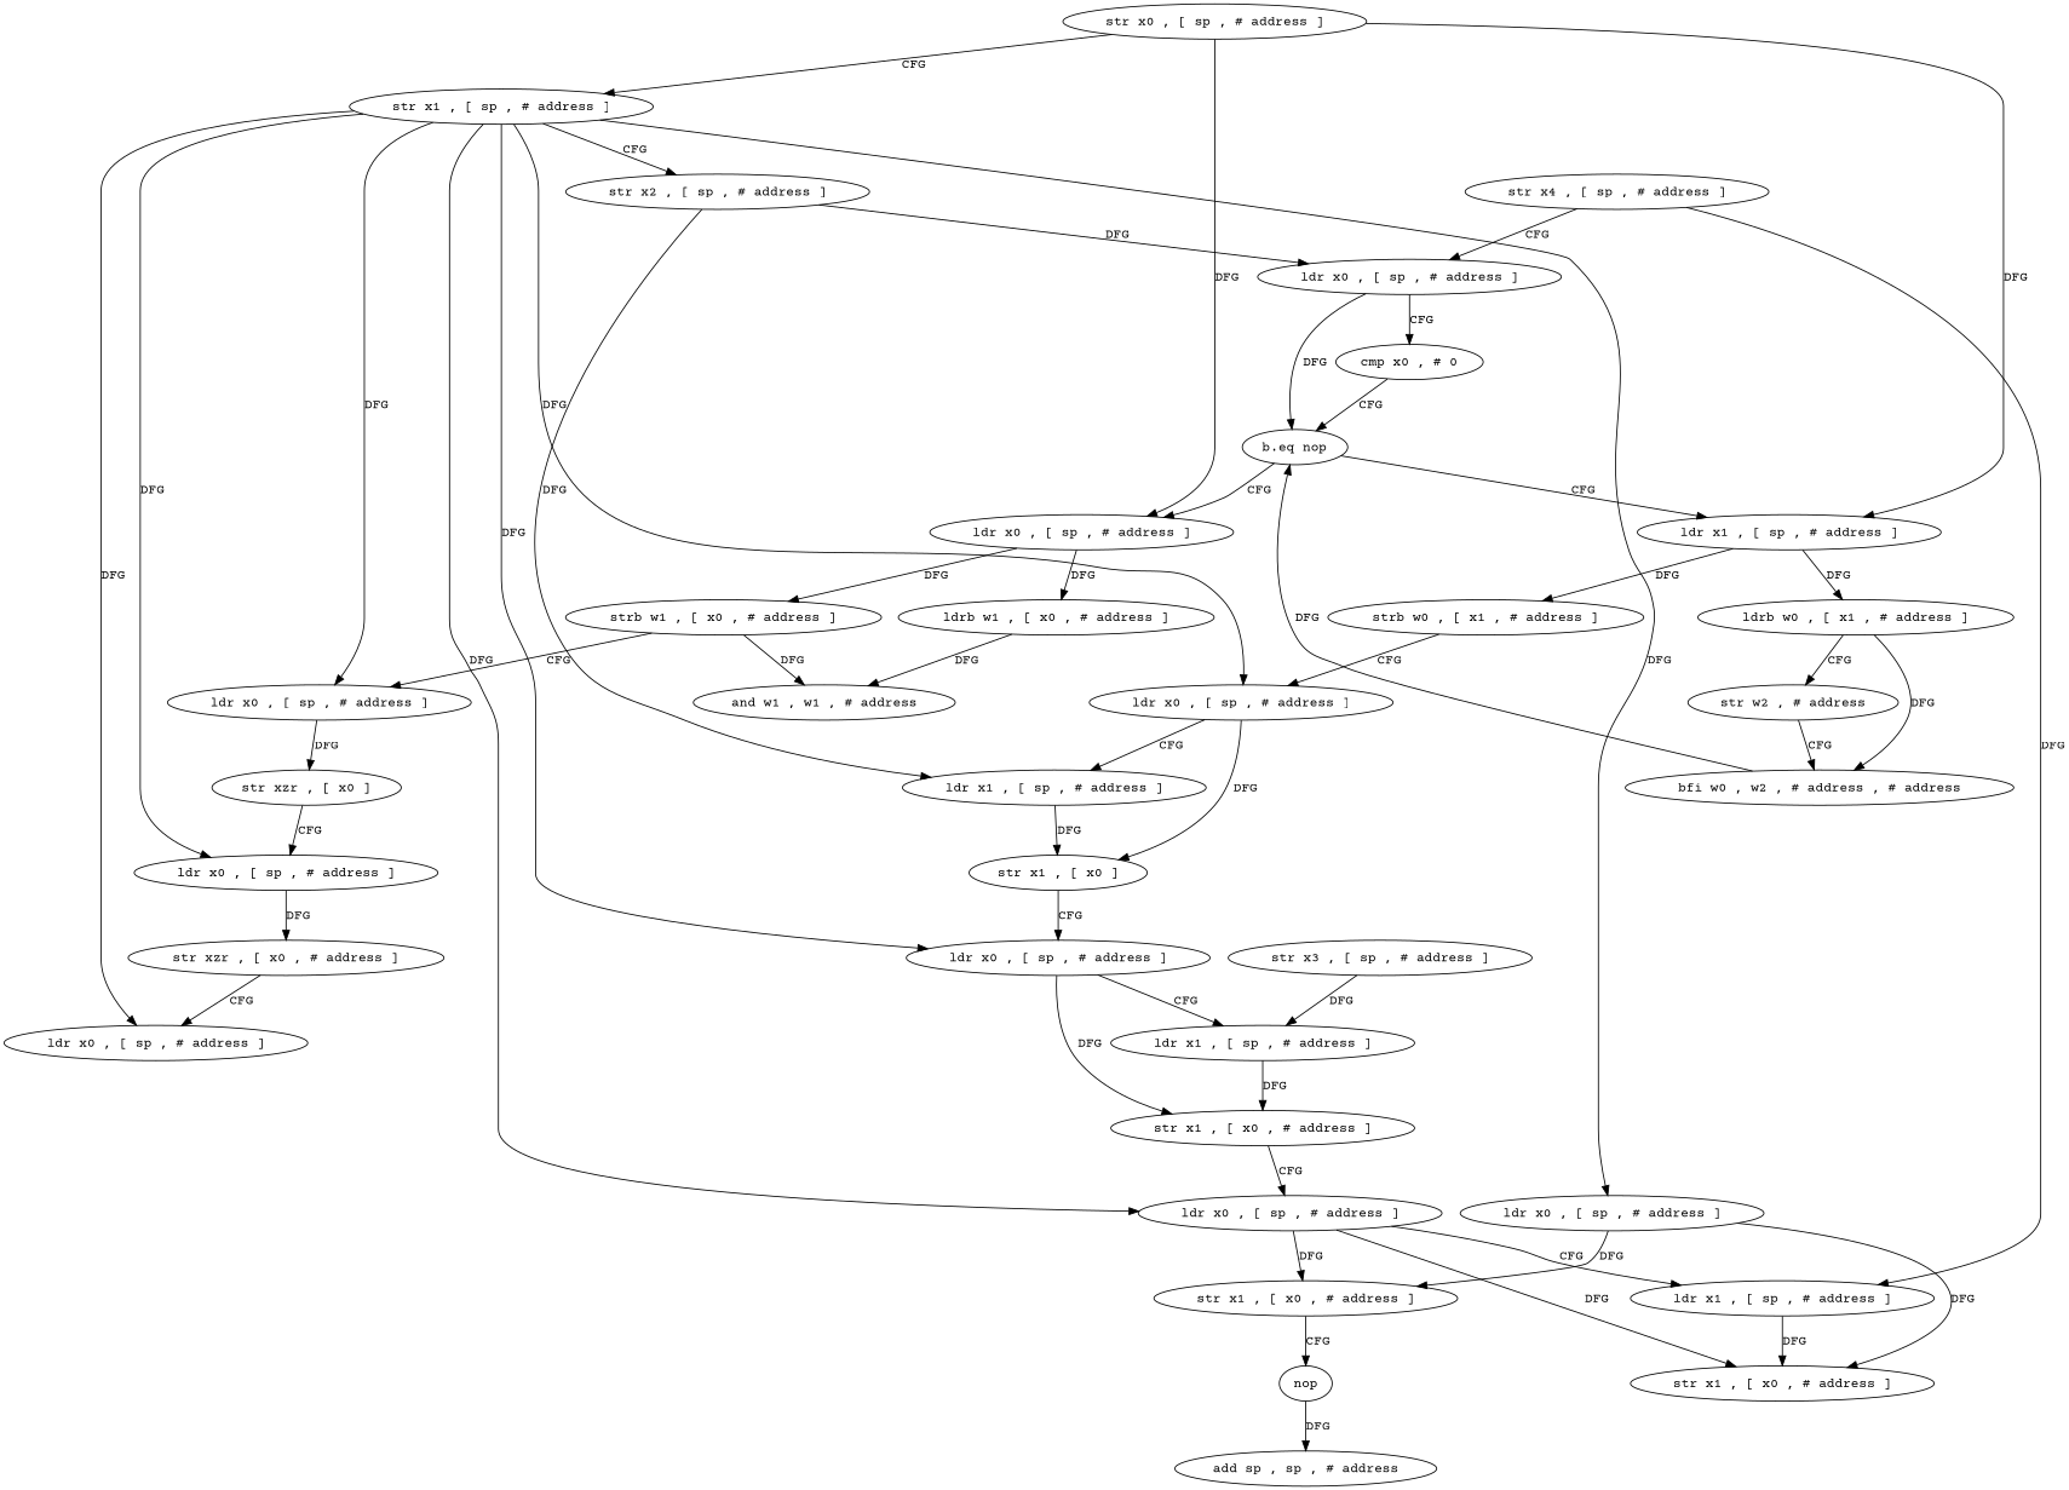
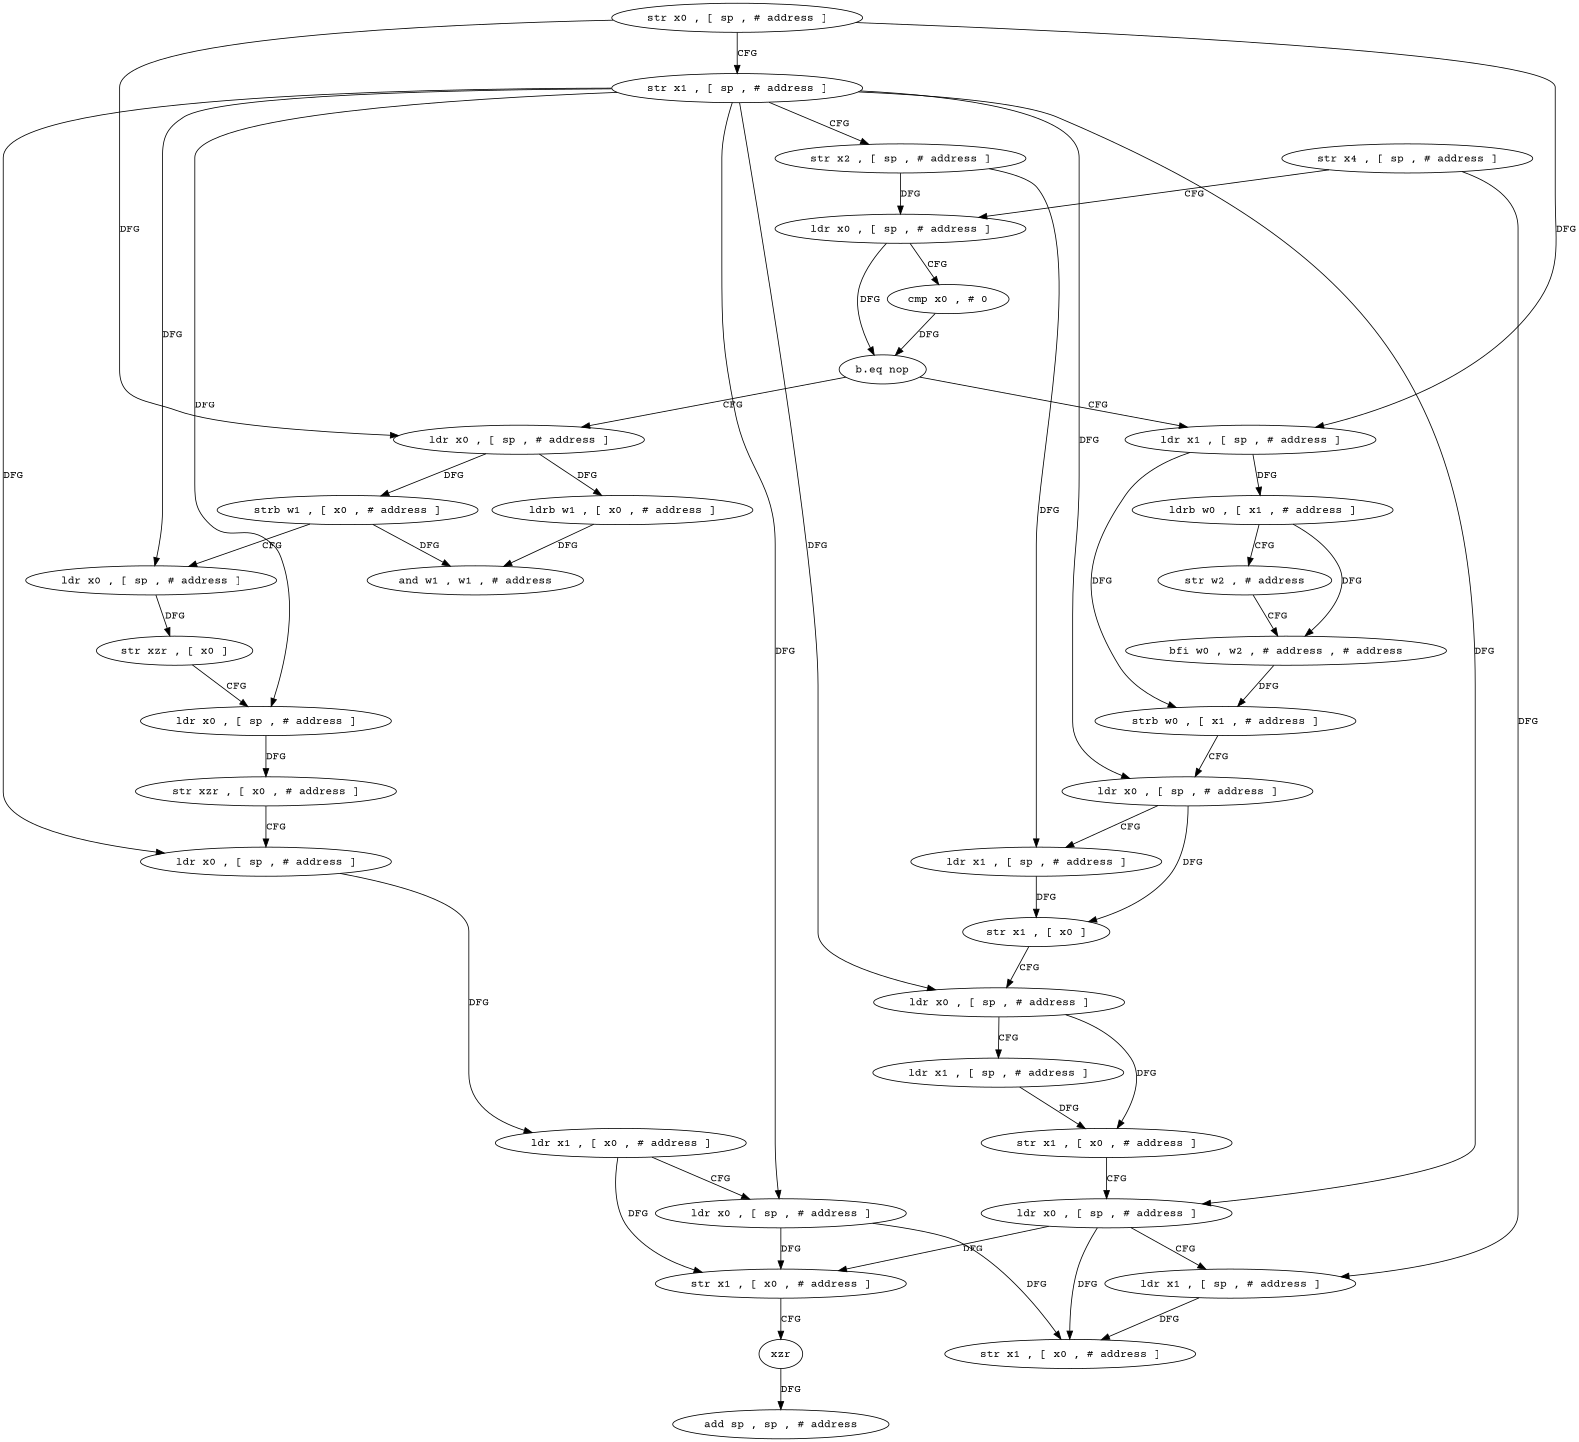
  digraph {
    fontname="Courier Prime"
    node [fontname="Courier Prime"]
    edge [fontname="Courier Prime"]
    n1 [label="str x0 , [ sp , # address ]"]
    n2 [label="str x1 , [ sp , # address ]"]
    n3 [label="ldr x0 , [ sp , # address ]"]
    n4 [label="ldr x1 , [ sp , # address ]"]
    n5 [label="str x2 , [ sp , # address ]"]
    n6 [label="ldr x0 , [ sp , # address ]"]
    n7 [label="ldr x0 , [ sp , # address ]"]
    n8 [label="ldr x0 , [ sp , # address ]"]
    n9 [label="ldr x0 , [ sp , # address ]"]
    n10 [label="ldr x0 , [ sp , # address ]"]
    n11 [label="ldr x0 , [ sp , # address ]"]
    n12 [label="ldr x0 , [ sp , # address ]"]
    n13 [label="ldrb w1 , [ x0 , # address ]"]
    n14 [label="strb w1 , [ x0 , # address ]"]
    n15 [label="ldrb w0 , [ x1 , # address ]"]
    n16 [label="strb w0 , [ x1 , # address ]"]
    n17 [label="ldr x0 , [ sp , # address ]"]
    n18 [label="ldr x1 , [ sp , # address ]"]
    n19 [label="str xzr , [ x0 ]"]
    n20 [label="str xzr , [ x0 , # address ]"]
+   n21 [label="ldr x1 , [ x0 , # address ]"]
    n22 [label="str x1 , [ x0 , # address ]"]
    n23 [label="str x1 , [ x0 , # address ]"]
    n24 [label="str x1 , [ x0 ]"]
    n25 [label="ldr x1 , [ sp , # address ]"]
    n26 [label="str x1 , [ x0 , # address ]"]
    n27 [label="ldr x1 , [ sp , # address ]"]
-   n28 [label="str x3 , [ sp , # address ]"]
    n29 [label="cmp x0 , # 0"]
    n30 [label="b.eq nop"]
    n31 [label="str x4 , [ sp , # address ]"]
    n32 [label="and w1 , w1 , # address"]
    n33 [label="str w2 , # address"]
    n34 [label="bfi w0 , w2 , # address , # address"]
-   n35 [label=nop]
+   n35 [label=xzr]
    n36 [label="add sp , sp , # address"]
    n1 -> n2 [label=CFG]
    n1 -> n3 [label=DFG]
    n1 -> n4 [label=DFG]
    n2 -> n5 [label=CFG]
    n2 -> n6 [label=DFG]
    n2 -> n7 [label=DFG]
    n2 -> n8 [label=DFG]
    n2 -> n9 [label=DFG]
    n2 -> n10 [label=DFG]
    n2 -> n11 [label=DFG]
    n2 -> n12 [label=DFG]
    n3 -> n13 [label=DFG]
    n3 -> n14 [label=DFG]
    n4 -> n15 [label=DFG]
    n4 -> n16 [label=DFG]
    n5 -> n17 [label=DFG]
    n5 -> n18 [label=DFG]
    n6 -> n19 [label=DFG]
    n7 -> n20 [label=DFG]
+   n8 -> n21 [label=DFG]
    n9 -> n22 [label=DFG]
    n9 -> n23 [label=DFG]
    n10 -> n18 [label=CFG]
    n10 -> n24 [label=DFG]
    n11 -> n25 [label=CFG]
    n11 -> n26 [label=DFG]
    n12 -> n22 [label=DFG]
    n12 -> n23 [label=DFG]
    n12 -> n27 [label=CFG]
    n13 -> n32 [label=DFG]
    n14 -> n6 [label=CFG]
    n14 -> n32 [label=DFG]
    n15 -> n33 [label=CFG]
    n15 -> n34 [label=DFG]
    n16 -> n10 [label=CFG]
    n17 -> n29 [label=CFG]
    n17 -> n30 [label=DFG]
    n18 -> n24 [label=DFG]
    n19 -> n7 [label=CFG]
    n20 -> n8 [label=CFG]
+   n21 -> n9 [label=CFG]
+   n21 -> n22 [label=DFG]
    n22 -> n35 [label=CFG]
    n24 -> n11 [label=CFG]
    n25 -> n26 [label=DFG]
    n26 -> n12 [label=CFG]
    n27 -> n23 [label=DFG]
-   n28 -> n25 [label=DFG]
-   n29 -> n30 [label=CFG]
+   n29 -> n30 [label=DFG]
    n30 -> n3 [label=CFG]
    n30 -> n4 [label=CFG]
    n31 -> n17 [label=CFG]
    n31 -> n27 [label=DFG]
    n33 -> n34 [label=CFG]
-   n34 -> n30 [label=DFG]
+   n34 -> n16 [label=DFG]
    n35 -> n36 [label=DFG]
  }
